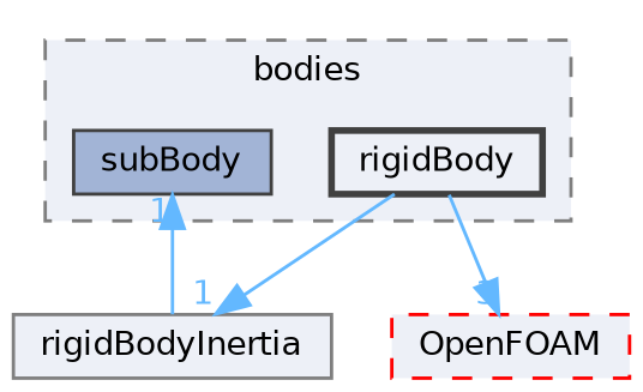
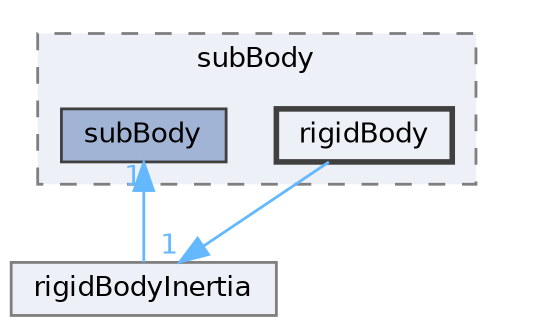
  digraph {
    compound=true
    node [color=grey25 fillcolor="#edf0f7" fontname=Helvetica fontsize=10 shape=box style=filled]
    edge [color=steelblue1 fontcolor=steelblue1 fontname=Helvetica fontsize=10 headlabel=1 labeldistance=1.5 labelfontname=Helvetica labelfontsize=10]
    n1 [fillcolor="#a2b4d6" height=0.2 label=subBody width=0.4]
    n2 [height=0.2 label=rigidBody style="filled,bold" width=0.4]
    n3 [color=grey50 height=0.2 label=rigidBodyInertia width=0.4]
-   n4 [color=red height=0.2 label=OpenFOAM style="filled,dashed" width=0.4]
    subgraph cluster_1 {
      bgcolor="#edf0f7"
      fontname=Helvetica
      fontsize=10
-     label=bodies
+     label=subBody
      pencolor=grey50
      style="filled,dashed"
      n1
      n2
    }
    n2 -> n3
-   n2 -> n4 [headlabel=3]
    n3 -> n1
  }
